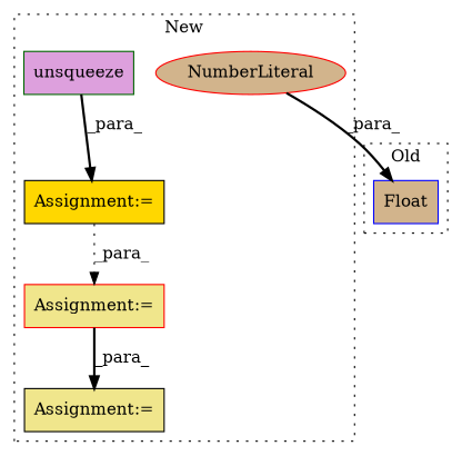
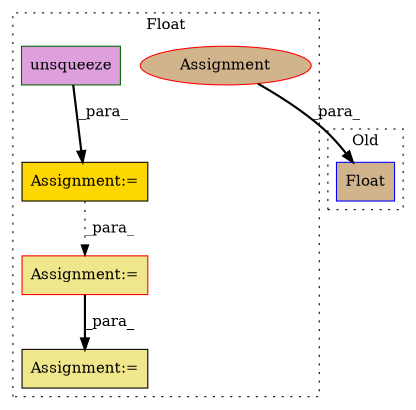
  digraph {
    node [a=7 color=black fillcolor=khaki l=1 shape=box style=filled]
    edge [style=bold]
    n1 [a=32 color=darkgreen fillcolor=plum l="10,1" label=unsqueeze s="4096,4107"]
    n2 [label="Assignment:=" s=4229]
-   n3 [a=34 color=red fillcolor=tan label=NumberLiteral s=4106 shape=ellipse]
+   n3 [a=34 color=red fillcolor=tan label=Assignment s=4106 shape=ellipse]
    n4 [color=red label="Assignment:=" s=4142]
    n5 [fillcolor=gold label="Assignment:=" s=4071]
    n6 [a=32 color=blue fillcolor=tan l="6,1" label=Float s="3708,3715"]
    subgraph cluster_1 {
-     label=New
+     label=Float
      style=dotted
      n1
      n2
      n3
      n4
      n5
    }
    subgraph cluster_2 {
      label=Old
      style=dotted
      n6
    }
    n1 -> n5 [label=_para_]
    n3 -> n6 [label=_para_]
    n4 -> n2 [label=_para_]
    n5 -> n4 [label=_para_ style=dotted]
  }
